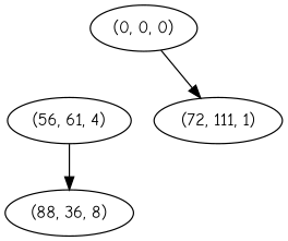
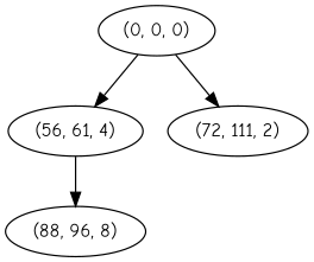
  digraph {
    fontname="Comic Neue"
    node [fontname="Comic Neue"]
    edge [fontname="Comic Neue"]
    "(0, 0, 0)"
    "(56, 61, 4)"
-   "(72, 111, 2)" [label="(72, 111, 1)"]
-   "(88, 96, 8)" [label="(88, 36, 8)"]
+   "(72, 111, 2)"
+   "(88, 96, 8)"
+   "(0, 0, 0)" -> "(56, 61, 4)"
    "(0, 0, 0)" -> "(72, 111, 2)"
    "(56, 61, 4)" -> "(88, 96, 8)"
  }
